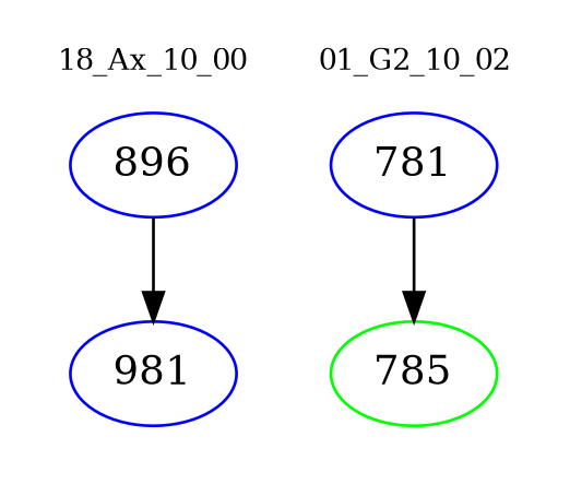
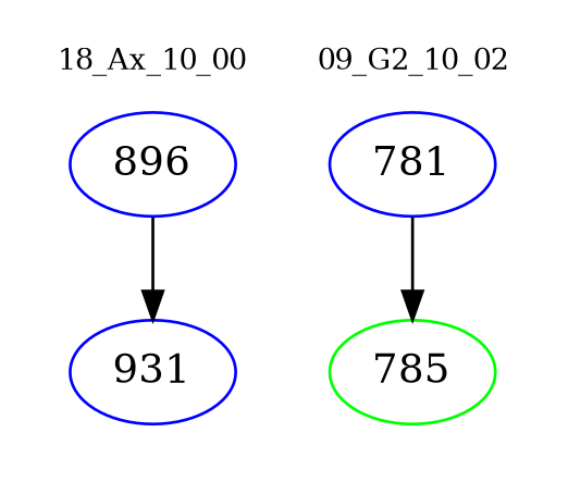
  digraph {
    fontname="DejaVu Serif"
    node [color=blue fontname="DejaVu Serif"]
    edge [color=black fontname="DejaVu Serif"]
    n1 [label=896]
-   n2 [label=981]
+   n2 [label=931]
    n3 [label=781]
    n4 [color=green label=785]
    subgraph cluster_1 {
      color=white
      fontsize=10
      label="18_Ax_10_00"
      n1
      n2
    }
    subgraph cluster_2 {
      color=white
      fontsize=10
-     label="01_G2_10_02"
+     label="09_G2_10_02"
      n3
      n4
    }
    n1 -> n2
    n3 -> n4
  }
